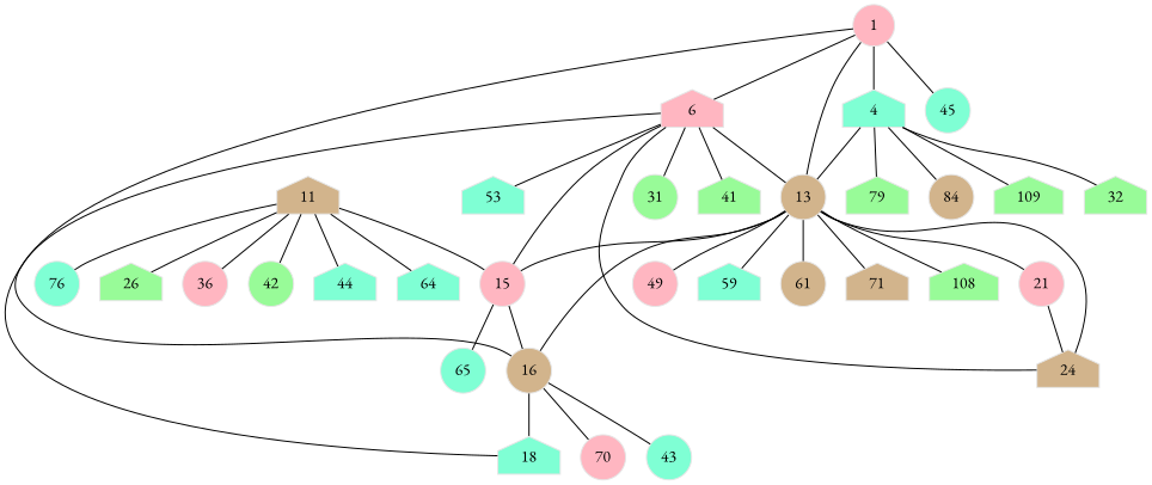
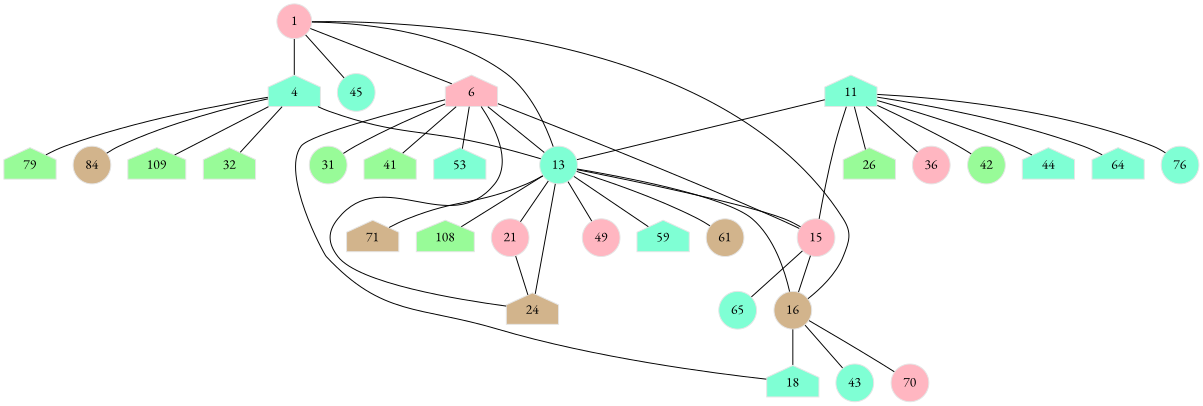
  graph {
    fontname="EB Garamond"
    node [color=gray90 fillcolor=aquamarine fontname="EB Garamond" shape=circle style=filled]
    edge [fontname="EB Garamond"]
    1 [fillcolor=lightpink super="+3+110+35+2"]
    4 [shape=house super="+5+75+27"]
    6 [fillcolor=lightpink shape=house super="+8+7+29"]
-   13 [fillcolor=tan super="+47+23+54+14+40+87+86+37"]
+   13 [super="+47+23+54+14+40+87+86+37"]
    16 [fillcolor=tan super="+63+80+83+19+39+17"]
    45
    32 [fillcolor=palegreen shape=house super="+33"]
    79 [fillcolor=palegreen shape=house]
    84 [fillcolor=tan]
    109 [fillcolor=palegreen shape=house]
    15 [fillcolor=lightpink super="+30"]
    18 [shape=house super="+94+88"]
    24 [fillcolor=tan shape=house super="+77+98+85"]
    31 [fillcolor=palegreen]
    41 [fillcolor=palegreen shape=house super="+91"]
    53 [shape=house]
    21 [fillcolor=lightpink super="+46+22+28"]
    49 [fillcolor=lightpink super="+96+103+58"]
    59 [shape=house]
    61 [fillcolor=tan]
    71 [fillcolor=tan shape=house]
    108 [fillcolor=palegreen shape=house]
    43 [super="+82"]
    70 [fillcolor=lightpink]
    65
-   11 [fillcolor=tan shape=house super="+12"]
+   11 [shape=house super="+12"]
    26 [fillcolor=palegreen shape=house]
    n28 [fillcolor=lightpink label=36 super="+51"]
    42 [fillcolor=palegreen super="+66"]
    44 [shape=house]
    64 [shape=house super="+68"]
    76 [super="+95"]
    1 -- 4 [weight=6]
    1 -- 6
    1 -- 13
    1 -- 16
    1 -- 45
    4 -- 13
    4 -- 32
    4 -- 79
    4 -- 84
    4 -- 109
    6 -- 13 [weight=3]
    6 -- 15
    6 -- 18
    6 -- 24
    6 -- 31
    6 -- 41
    6 -- 53
    13 -- 16 [weight=3]
    13 -- 15 [weight=2]
    13 -- 24 [weight=3]
    13 -- 21 [weight=4]
    13 -- 49
    13 -- 59
    13 -- 61
    13 -- 71
    13 -- 108
    16 -- 18 [weight=4]
    16 -- 43
    16 -- 70
    15 -- 16 [weight=2]
    15 -- 65
    21 -- 24 [weight=2]
+   11 -- 13 [weight=4]
    11 -- 15 [weight=2]
    11 -- 26
    11 -- n28
    11 -- 42
    11 -- 44
    11 -- 64
    11 -- 76
  }
